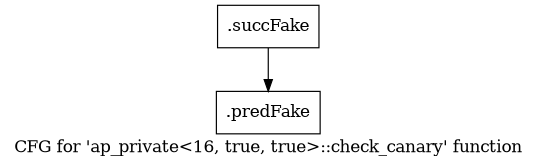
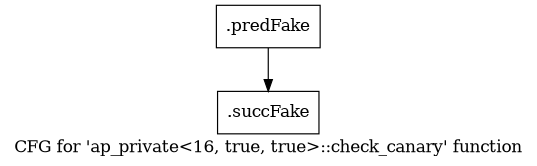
  digraph {
    label="CFG for 'ap_private\<16, true, true\>::check_canary' function"
    node [shape=record]
    n1 [label="{.predFake}"]
    n2 [filename="/media/miguel/NewVolume/Linux/Xilinx/Vitis_HLS/2020.2/include/etc/ap_private.h" label="{.succFake}" linenumber=1421]
-   n2 -> n1 [execusionnum=972 filename="/media/miguel/NewVolume/Linux/Xilinx/Vitis_HLS/2020.2/include/etc/ap_private.h"]
+   n1 -> n2 [execusionnum=972 filename="/media/miguel/NewVolume/Linux/Xilinx/Vitis_HLS/2020.2/include/etc/ap_private.h"]
  }
